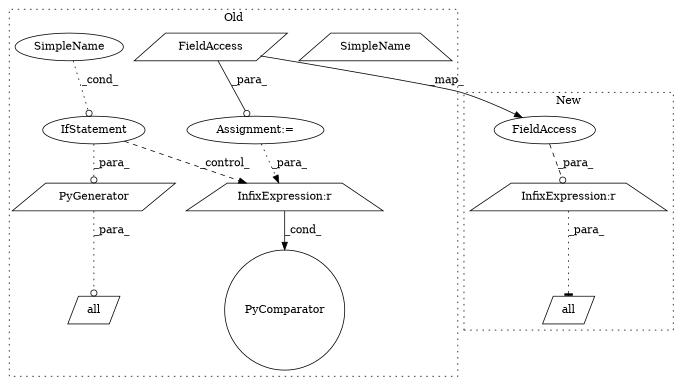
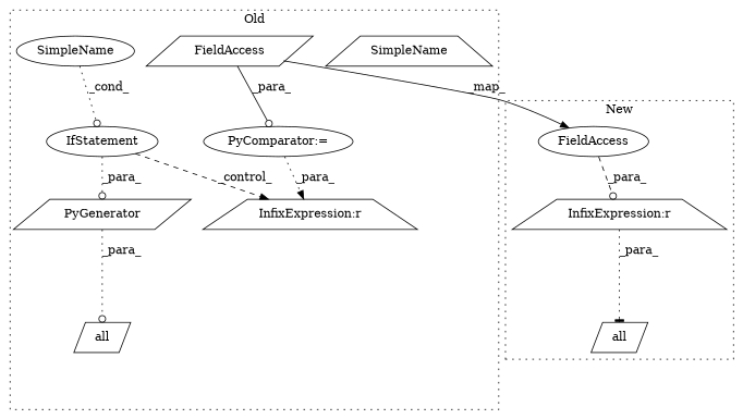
  digraph {
    fontname="DejaVu Serif"
    node [a=32 fontname="DejaVu Serif" l=27 s=10137 shape=ellipse]
    edge [arrowhead=odot fontname="DejaVu Serif" style=dotted]
-   n1 [a=113 label=PyComparator shape=circle]
-   n2 [a=7 label="Assignment:="]
+   n2 [a=7 label="PyComparator:="]
    n3 [a=107 l=102 label=PyGenerator s=10068 shape=parallelogram]
    n4 [l="13,-3" label=all s="10055,10170" shape=parallelogram]
    n5 [a=27 l=4 label="InfixExpression:r" s=10070 shape=trapezium]
    n6 [a=25 label=IfStatement]
    n7 [a=42 l=5 label=SimpleName s=10159 shape=trapezium]
    n8 [a=22 l=11 label=FieldAccess s=10144 shape=parallelogram]
    n9 [a=42 l=5 label=SimpleName s=10159]
    n10 [l="4,1" label=all s="9831,9854" shape=parallelogram]
    n11 [a=27 l=4 label="InfixExpression:r" s=9846 shape=trapezium]
    n12 [a=22 l=11 label=FieldAccess s=9835]
    subgraph cluster_1 {
      label=Old
      style=dotted
-     n1
      n2
      n3
      n4
      n5
      n6
      n7
      n8
      n9
    }
    subgraph cluster_2 {
      label=New
      style=dotted
      n10
      n11
      n12
    }
    n2 -> n5 [arrowhead=normal label=_para_]
    n3 -> n4 [label=_para_]
-   n5 -> n1 [arrowhead=normal label=_cond_ style=solid]
    n6 -> n3 [label=_para_]
    n6 -> n5 [arrowhead=normal label=_control_ style=dashed]
    n8 -> n2 [label=_para_ style=solid]
    n8 -> n12 [arrowhead=normal label=_map_ style=solid]
    n9 -> n6 [label=_cond_]
    n11 -> n10 [arrowhead=tee label=_para_]
    n12 -> n11 [label=_para_ style=dashed]
  }
